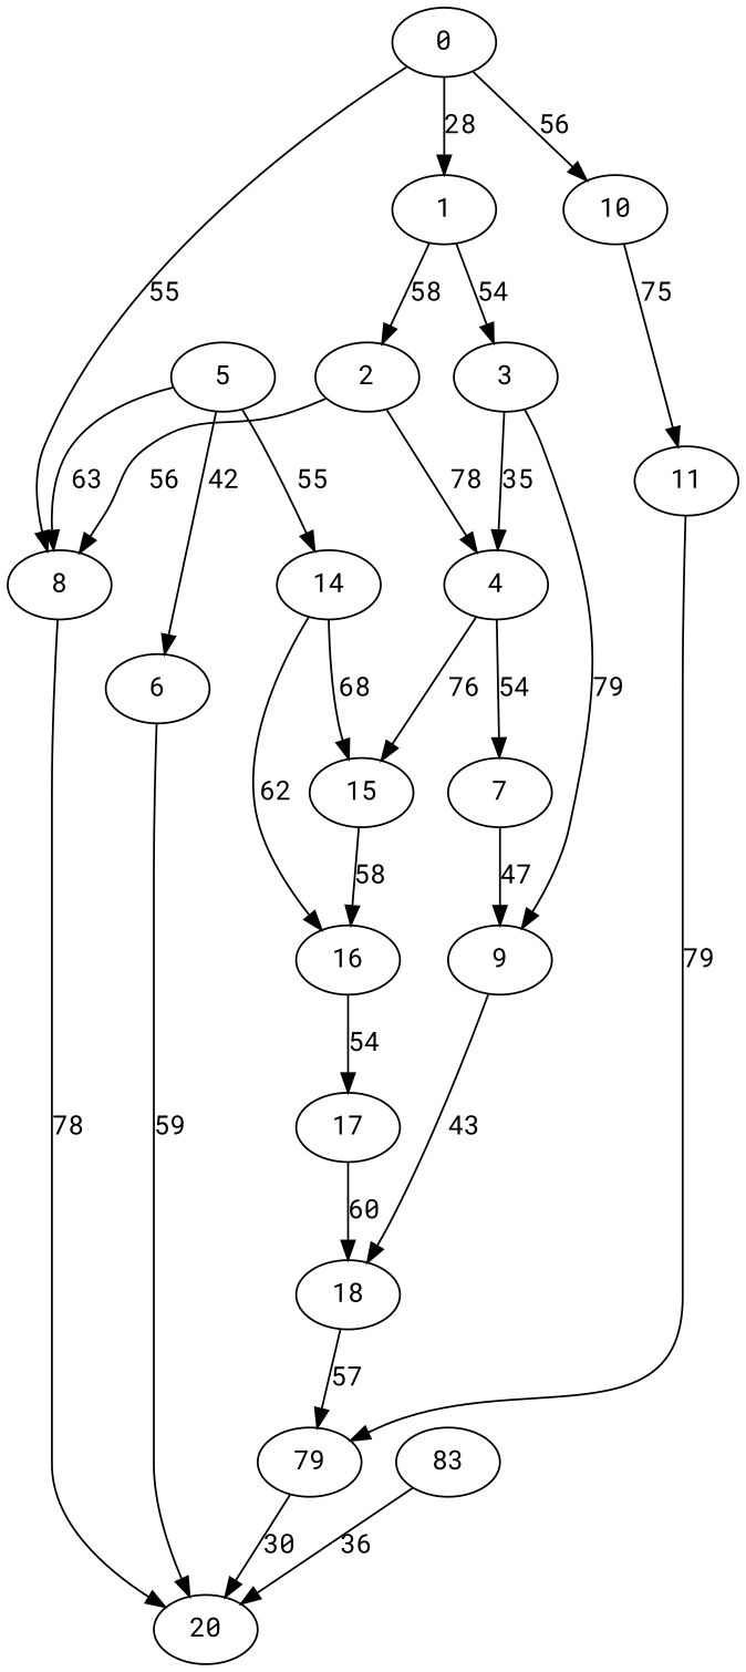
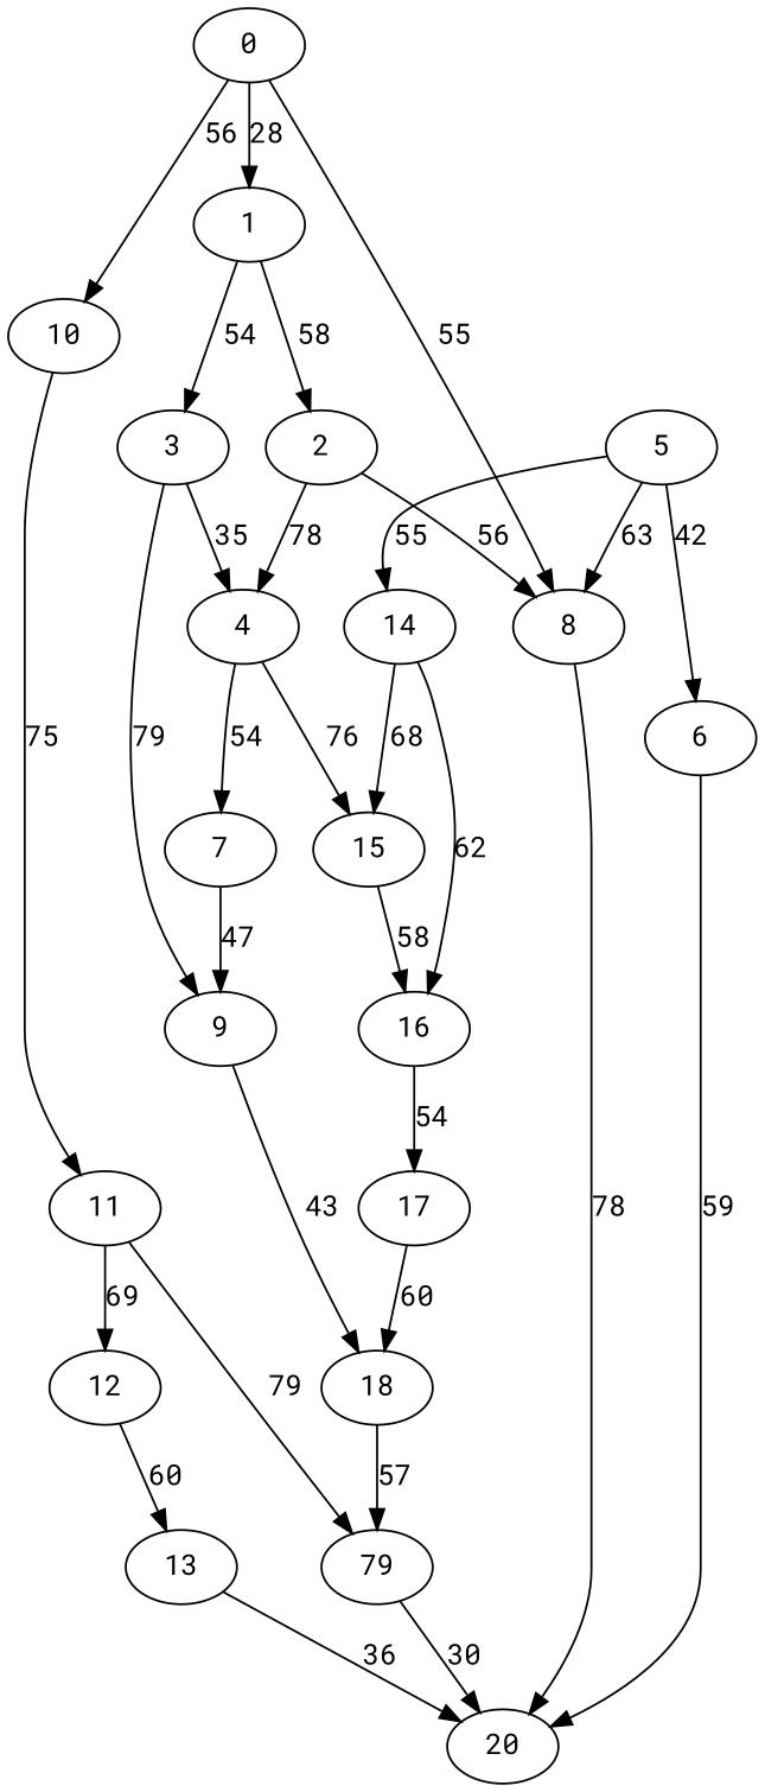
  digraph {
    fontname="Roboto Mono"
    node [fontname="Roboto Mono"]
    edge [fontname="Roboto Mono"]
    0
    1
    10
    8
    2
    3
    5
    6
    14
    11
    4
    9
    20
    15
    16
+   12
    n17 [label=79]
    7
    18
    17
-   13 [label=83]
+   13
    0 -> 1 [label=28]
    0 -> 10 [label=56]
    0 -> 8 [label=55]
    1 -> 2 [label=58]
    1 -> 3 [label=54]
    10 -> 11 [label=75]
    8 -> 20 [label=78]
    2 -> 8 [label=56]
    2 -> 4 [label=78]
    3 -> 4 [label=35]
    3 -> 9 [label=79]
    5 -> 8 [label=63]
    5 -> 6 [label=42]
    5 -> 14 [label=55]
    6 -> 20 [label=59]
    14 -> 15 [label=68]
    14 -> 16 [label=62]
+   11 -> 12 [label=69]
    11 -> n17 [label=79]
    4 -> 15 [label=76]
    4 -> 7 [label=54]
    9 -> 18 [label=43]
    15 -> 16 [label=58]
    16 -> 17 [label=54]
+   12 -> 13 [label=60]
    n17 -> 20 [label=30]
    7 -> 9 [label=47]
    18 -> n17 [label=57]
    17 -> 18 [label=60]
    13 -> 20 [label=36]
  }
